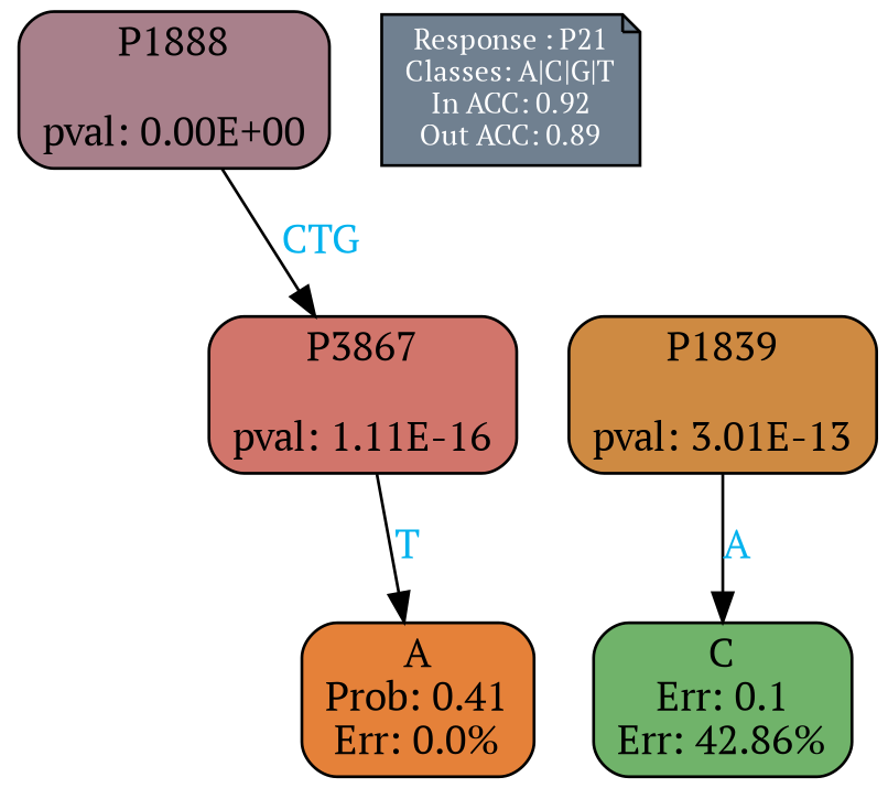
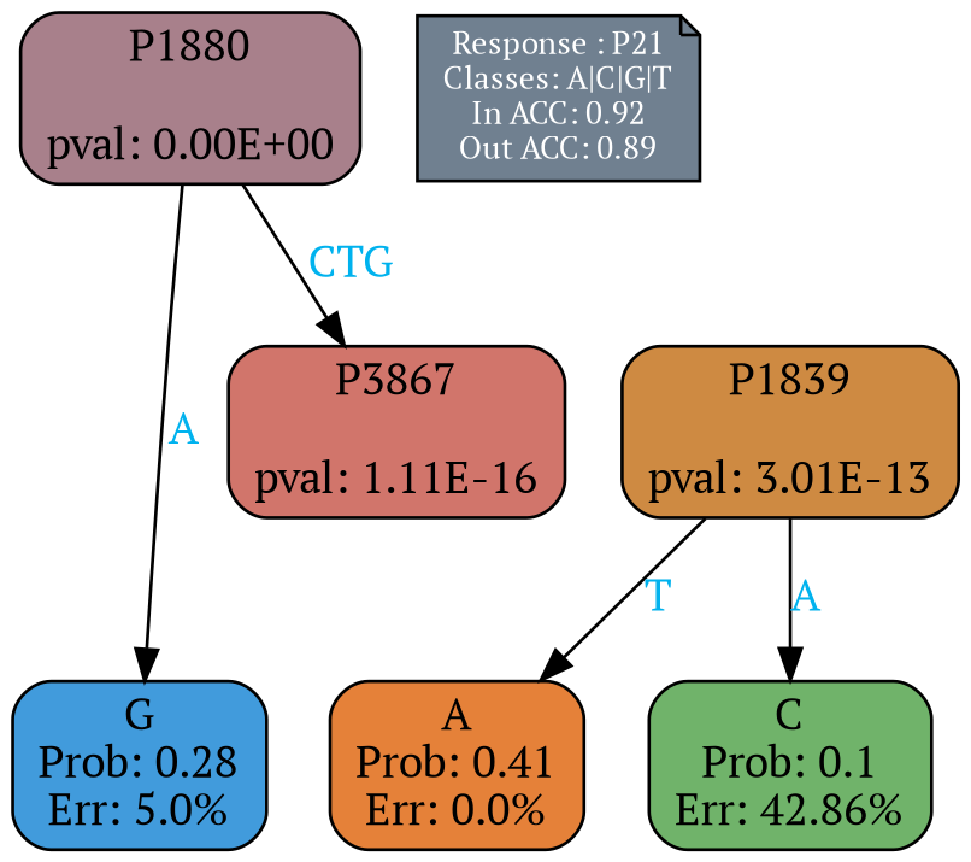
  digraph {
    fontname="PT Serif"
    ranksep=equally
    splines=polylines
    node [color=black fontname="PT Serif" shape=box style="filled, rounded"]
    edge [fontcolor=deepskyblue2 fontname="PT Serif"]
-   n2 [fillcolor="#70b36a" label="C\nErr: 0.1\nErr: 42.86%"]
+   n1 [fillcolor="#419bdc" label="G\nProb: 0.28\nErr: 5.0%"]
+   n2 [fillcolor="#70b36a" label="C\nProb: 0.1\nErr: 42.86%"]
    n3 [fillcolor="#e58139" label="A\nProb: 0.41\nErr: 0.0%"]
    n4 [align=left fillcolor=slategray fontcolor=white fontsize=10 label="Response : P21\nClasses: A|C|G|T\nIn ACC: 0.92\nOut ACC: 0.89\n" shape=note style=filled]
-   n5 [fillcolor="#a8808b" label="P1888\n\npval: 0.00E+00"]
+   n5 [fillcolor="#a8808b" label="P1880\n\npval: 0.00E+00"]
    n6 [fillcolor="#d1756b" label="P3867\n\npval: 1.11E-16"]
    n7 [fillcolor="#ce8a42" label="P1839\n\npval: 3.01E-13"]
    subgraph sub_1 {
      rank=same
+     n1
      n2
      n3
    }
    subgraph sub_2 {
      rank=same
      n4
      n5
    }
+   n5 -> n1 [label=A]
    n5 -> n6 [label=CTG]
    n7 -> n2 [label=A]
-   n6 -> n3 [label=T]
+   n7 -> n3 [label=T]
  }
